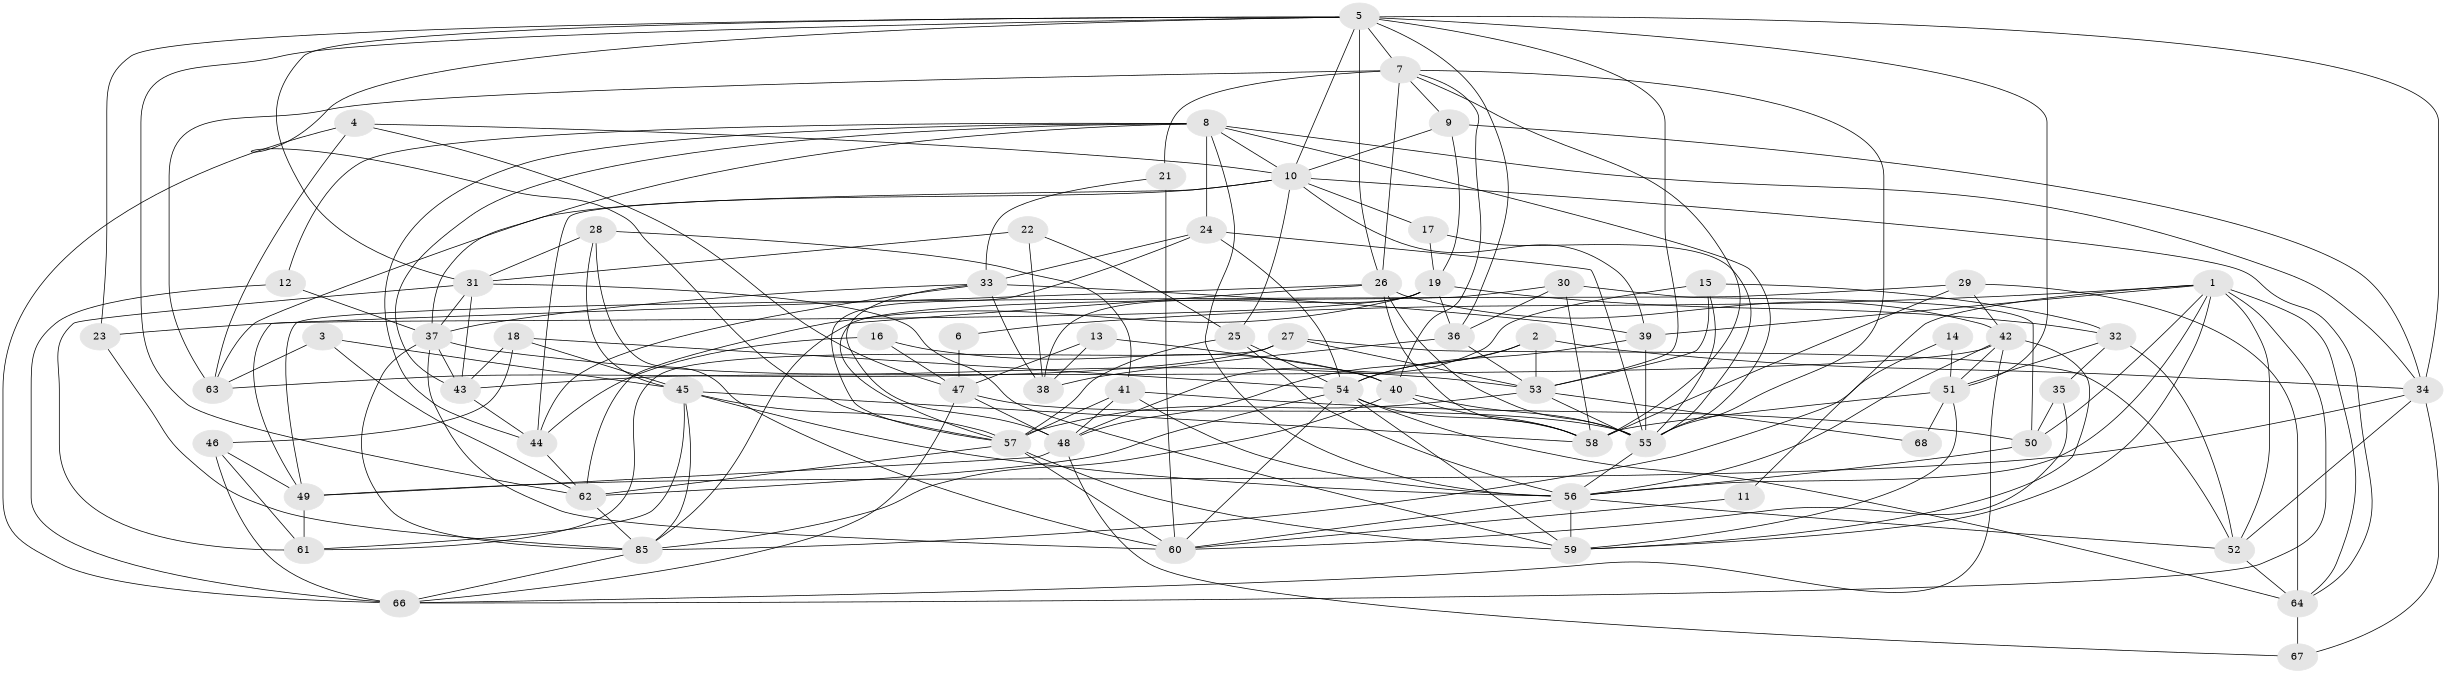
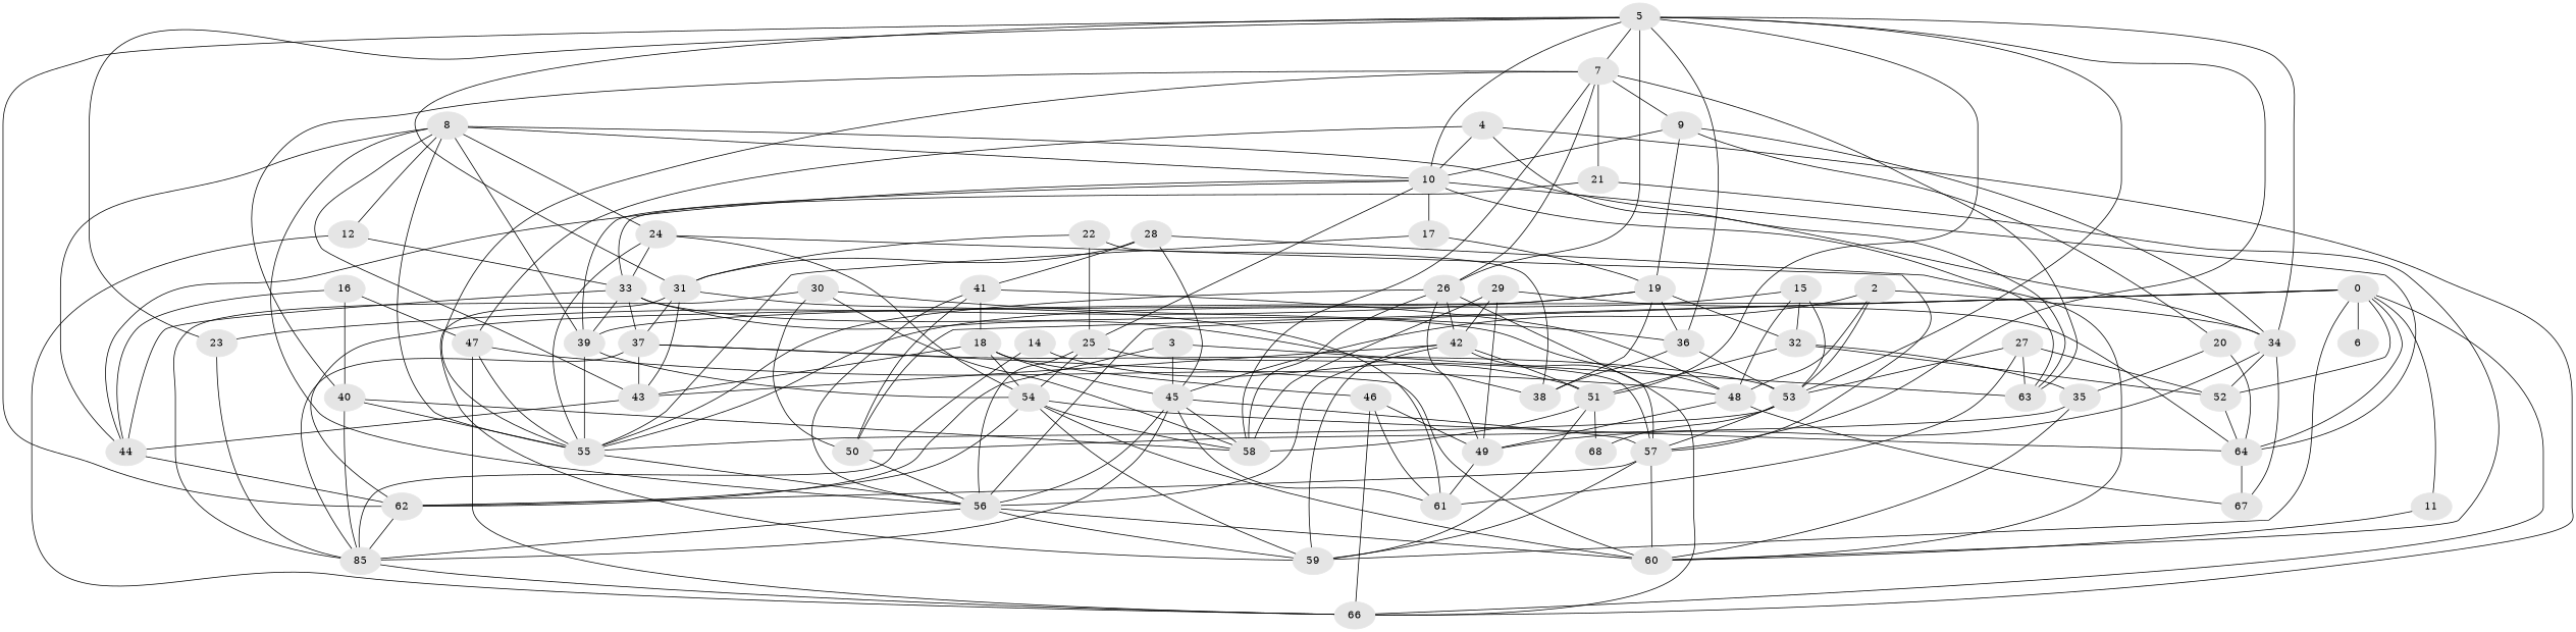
  graph {
    node [color=gray90 style=filled]
    edge [weight=1.0]
-   1
+   1 [label=0]
    6
    11
    39
    50
    52
    56
    59
    64
    66
    47
    60
    55
    54
    n15 [label=85]
    67
    2
    34
    45
    48
    53
    49
    57
    58
    61
    46
    68
    3
    62
    63
    4
    10
    44
    17
    25
    5
    7
    23
    26
    31
    36
    51
    9
    21
    40
    42
    37
    43
    38
    19
+   20
    33
    8
    12
    24
    32
    35
-   13
    14
    15
    16
    18
    22
    27
    28
    41
    29
    30
    1 -- 6
    1 -- 11
    1 -- 39
    1 -- 50
    1 -- 52
    1 -- 56
    1 -- 59
    1 -- 64
    1 -- 66
-   6 -- 47
    11 -- 60
    39 -- 55
    39 -- 54
    50 -- 56
    52 -- 64
    56 -- 59
    56 -- 60
-   56 -- 52
+   56 -- n15
    64 -- 67 [weight=2.0]
    47 -- 66
    47 -- 55
    47 -- 48
    55 -- 56
    54 -- 59
    54 -- 64
    54 -- 60
    54 -- 58
    54 -- 62
    n15 -- 66
    2 -- 34
-   2 -- 54
+   2 -- 45
    2 -- 48
    2 -- 53
    34 -- 52
    34 -- 67
    34 -- 49
    45 -- 56
    45 -- n15
    45 -- 57 [weight=2.0]
    45 -- 58
    45 -- 61
    48 -- 67
    48 -- 49
    53 -- 55
    53 -- 57
    53 -- 68
    49 -- 61
    57 -- 59
    57 -- 60
    57 -- 62
    46 -- 66 [weight=2.0]
    46 -- 49
    46 -- 61
    3 -- 45
    3 -- 62
    3 -- 63
    62 -- n15
    4 -- 66
    4 -- 47
    4 -- 63
    4 -- 10
    10 -- 39
    10 -- 64
    10 -- 63 [weight=2.0]
    10 -- 44
    10 -- 17
    10 -- 25
    44 -- 62
    17 -- 55
    17 -- 19
    25 -- 56
    25 -- 54
    25 -- 57
    5 -- 34
    5 -- 53
    5 -- 57
    5 -- 62
    5 -- 10
    5 -- 7
    5 -- 23
    5 -- 26
    5 -- 31
    5 -- 36
    5 -- 51
    7 -- 55
    7 -- 58
    7 -- 63
    7 -- 26
    7 -- 9
    7 -- 21 [weight=2.0]
    7 -- 40
    23 -- n15
    26 -- 55
    26 -- 49
    26 -- 57
    26 -- 58
    26 -- 42
    31 -- 59
    31 -- 61
    31 -- 37
    31 -- 43
    36 -- 53
    36 -- 38
    51 -- 59
    51 -- 58
    51 -- 68
    9 -- 34
    9 -- 10
    9 -- 19
+   9 -- 20
    21 -- 60
    21 -- 33
    40 -- 55
    40 -- n15
    40 -- 58
    42 -- 56
    42 -- 59
    42 -- 66
    42 -- 51
    42 -- 43
    37 -- 60
    37 -- n15
    37 -- 53
    37 -- 43
    43 -- 44
    19 -- 62
    19 -- 23
    19 -- 36
    19 -- 38
    19 -- 32
+   20 -- 64
+   20 -- 35
    33 -- 39
    33 -- 48
    33 -- 44
    33 -- 37
    33 -- 38
    8 -- 56
    8 -- 55
    8 -- 34
    8 -- 10
    8 -- 44
-   8 -- 37
+   8 -- 39
    8 -- 43
    8 -- 12
    8 -- 24
    12 -- 66
-   12 -- 37
+   12 -- 33
    24 -- 55
    24 -- 54
    24 -- 57
    24 -- 33 [weight=2.0]
    32 -- 52
    32 -- 51
    32 -- 35
    35 -- 50
    35 -- 60
-   13 -- 47
-   13 -- 40
-   13 -- 38
    14 -- n15
    14 -- 51
    15 -- 55
    15 -- 48 [weight=2.0]
    15 -- 53
    15 -- 32
    16 -- 47
    16 -- 44
    16 -- 40
    18 -- 54
    18 -- 45
    18 -- 46
    18 -- 43
    22 -- 25
    22 -- 31
    22 -- 38
    27 -- 52
    27 -- 53
    27 -- 61
    27 -- 63
    28 -- 60
    28 -- 45
    28 -- 31
    28 -- 41
    41 -- 50
    41 -- 56
    41 -- 48
-   41 -- 57
+   41 -- 18
    29 -- 64
    29 -- 49
    29 -- 58
    29 -- 42
    30 -- 50
    30 -- n15
    30 -- 58
    30 -- 36
  }
